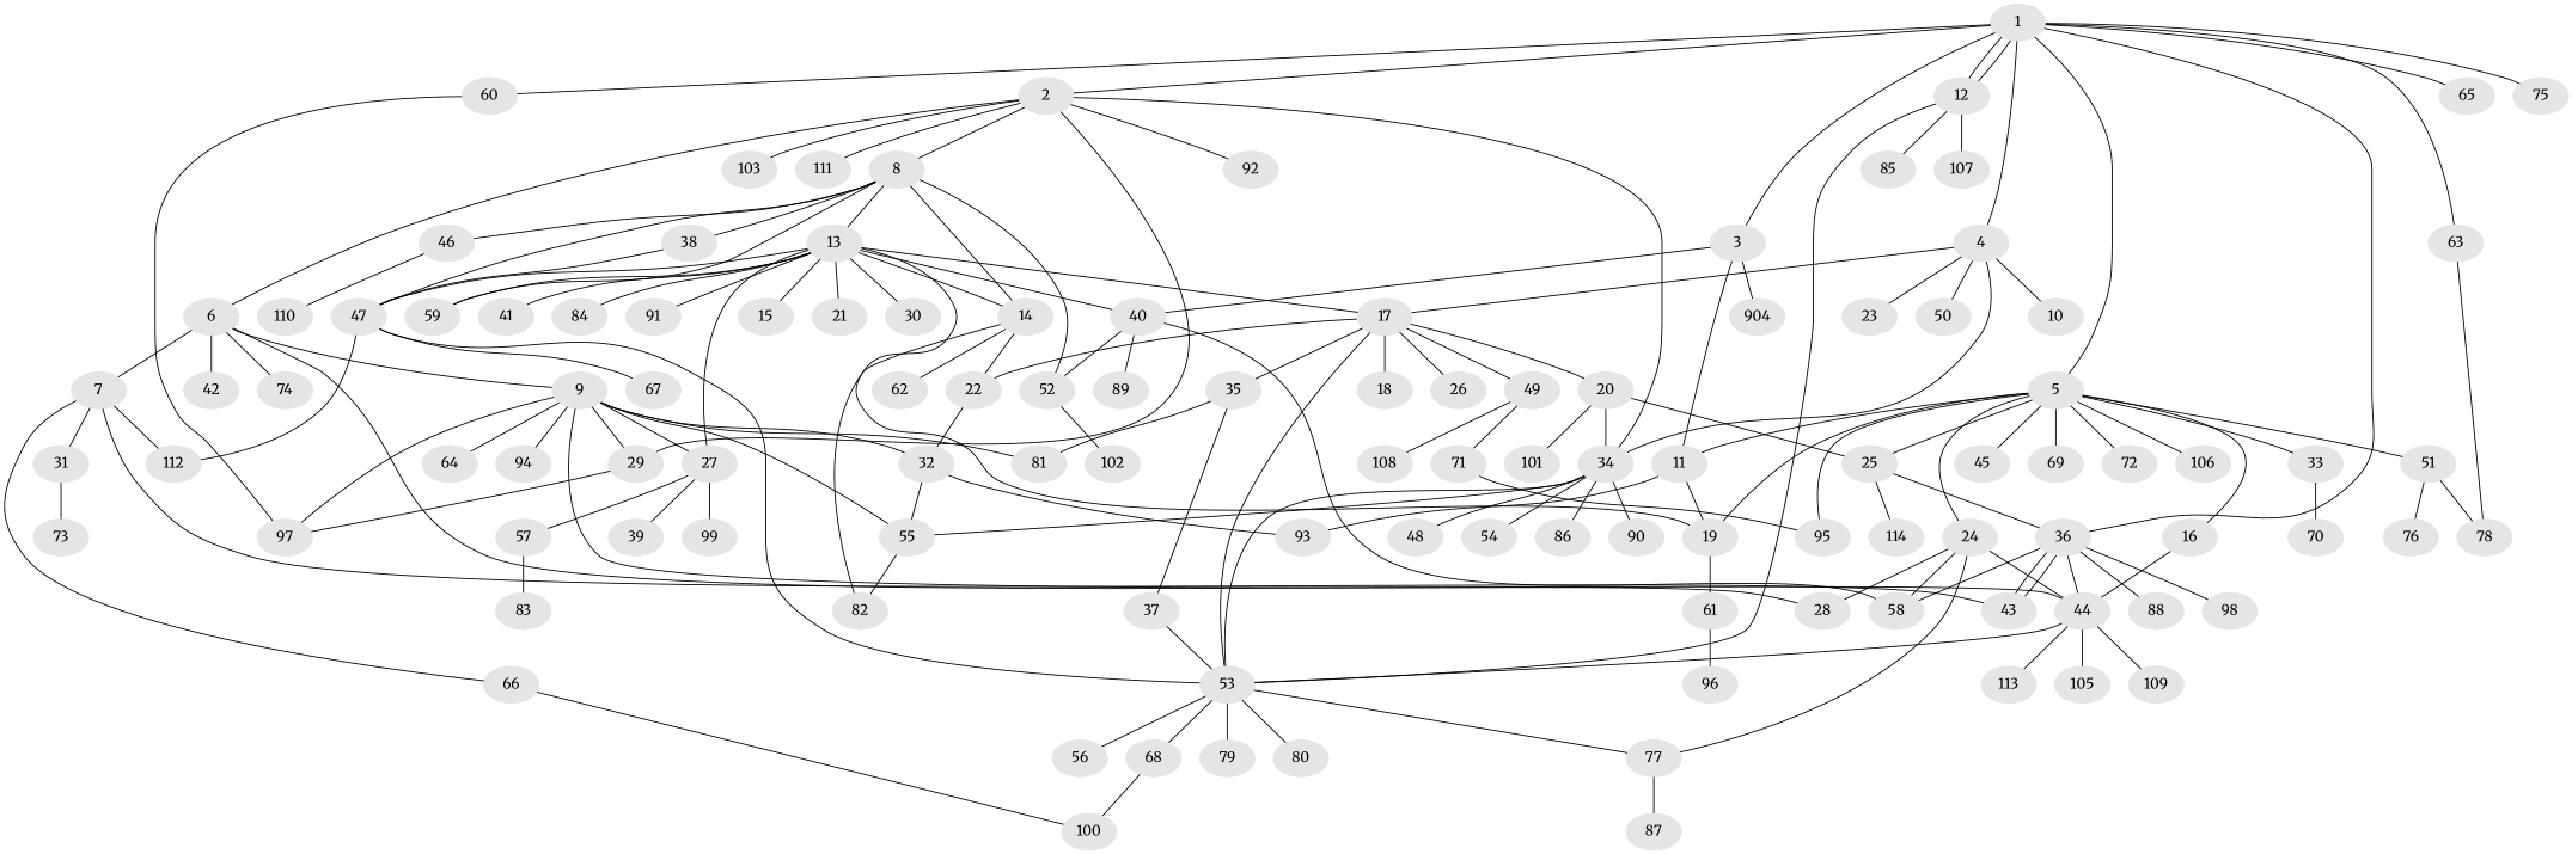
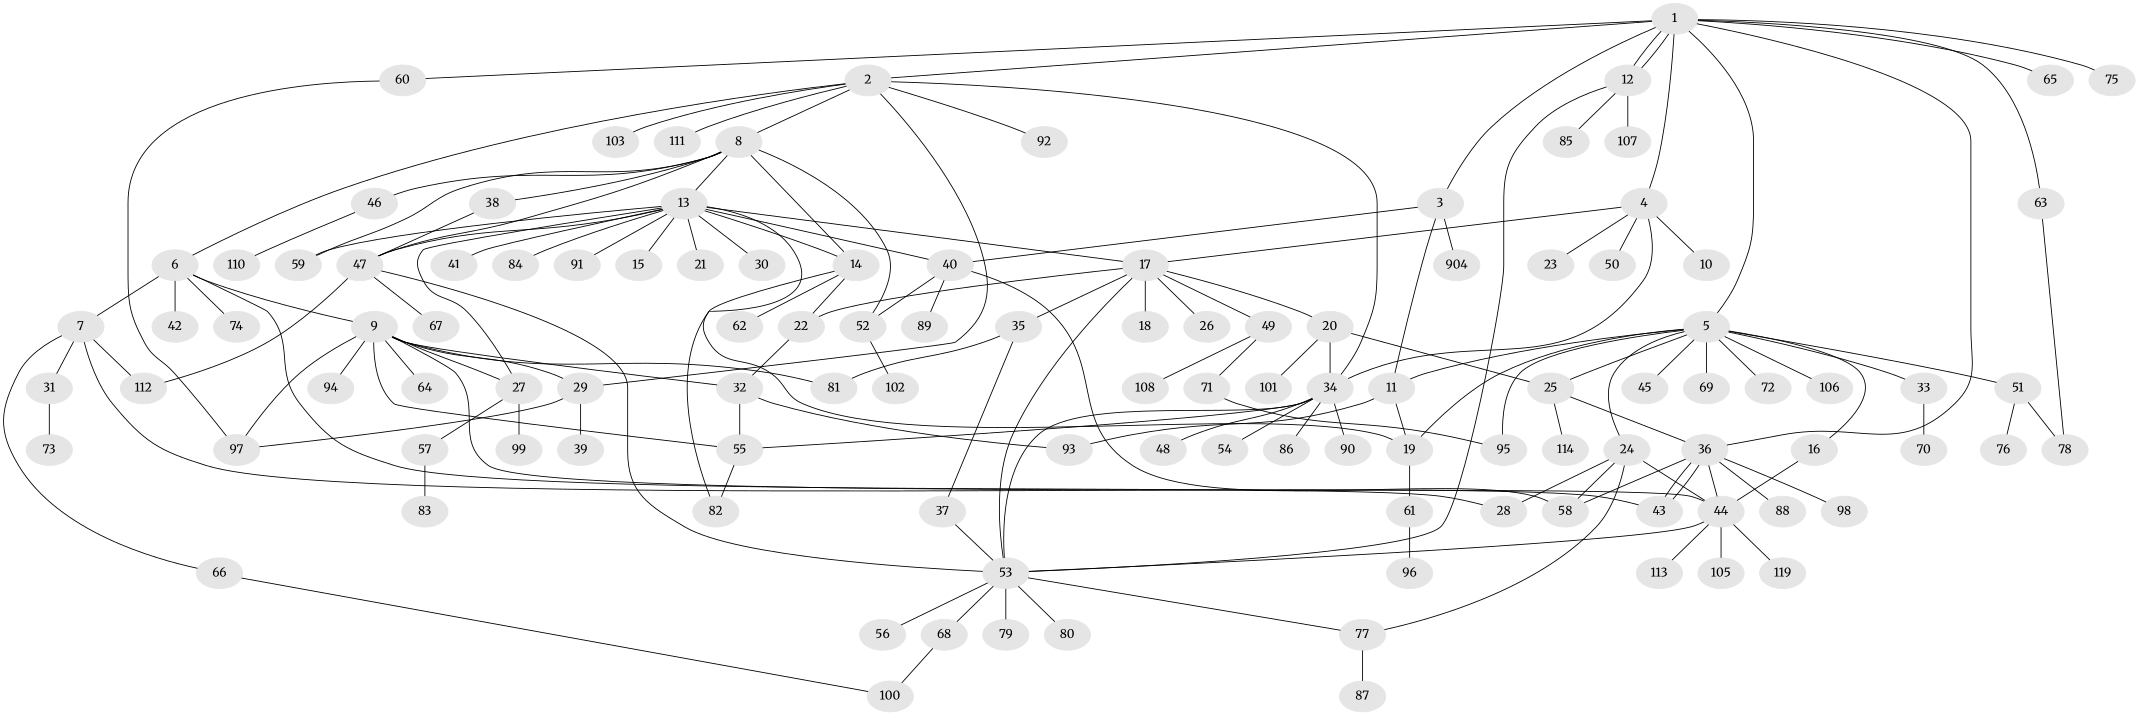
  graph {
    fontname=Merriweather
    node [color=gray90 fontname=Merriweather style=filled]
    edge [fontname=Merriweather]
    1
    2
    3
    4
    5
    12
    36
    60
    63
    65
    75
    6
    8
    29
    34
    92
    103
    111
    11
    40
    n21 [label=904]
    10
    17
    23
    50
    16
    19
    24
    25
    33
    45
    51
    69
    72
    95
    106
    53
    85
    107
    43
    44
    58
    88
    98
    97
    78
    7
    9
    28
    42
    74
    13
    14
    38
    46
    47
    52
    59
    39
    55
    48
    54
    86
    90
    93
    89
    22
    18
    20
    26
    35
    49
    61
    77
    114
    70
    76
    31
    66
    112
    27
    32
    64
    81
    94
    73
    100
    15
    21
    30
    41
    84
    91
    62
    82
    110
    67
    102
    57
    99
    105
-   109
+   109 [label=119]
    113
    56
    68
    79
    80
    101
    37
    71
    108
    96
    87
    83
    1 -- 2
    1 -- 3
    1 -- 4
    1 -- 5
    1 -- 12
    1 -- 12
    1 -- 36
    1 -- 60
    1 -- 63
    1 -- 65
    1 -- 75
    2 -- 6
    2 -- 8
    2 -- 29
    2 -- 34
    2 -- 92
    2 -- 103
    2 -- 111
    3 -- 11
    3 -- 40
    3 -- n21
    4 -- 34
    4 -- 10
    4 -- 17
    4 -- 23
    4 -- 50
    5 -- 11
    5 -- 16
    5 -- 19
    5 -- 24
    5 -- 25
    5 -- 33
    5 -- 45
    5 -- 51
    5 -- 69
    5 -- 72
    5 -- 95
    5 -- 106
    12 -- 53
    12 -- 85
    12 -- 107
    36 -- 43
    36 -- 43
    36 -- 44
    36 -- 58
    36 -- 88
    36 -- 98
    60 -- 97
    63 -- 78
    6 -- 7
    6 -- 9
    6 -- 28
    6 -- 42
    6 -- 74
    8 -- 13
    8 -- 14
    8 -- 38
    8 -- 46
    8 -- 47
    8 -- 52
    8 -- 59
    29 -- 97
-   27 -- 39
+   29 -- 39
    34 -- 53
    34 -- 55
    34 -- 48
    34 -- 54
    34 -- 86
    34 -- 90
    11 -- 19
    11 -- 93
    40 -- 58
    40 -- 52
    40 -- 89
    17 -- 53
    17 -- 22
    17 -- 18
    17 -- 20
    17 -- 26
    17 -- 35
    17 -- 49
    16 -- 44
    19 -- 61
    24 -- 44
    24 -- 58
    24 -- 28
    24 -- 77
    25 -- 36
    25 -- 114
    33 -- 70
    51 -- 78
    51 -- 76
    53 -- 77
    53 -- 56
    53 -- 68
    53 -- 79
    53 -- 80
    44 -- 53
    44 -- 105
    44 -- 109
    44 -- 113
    7 -- 43
    7 -- 31
    7 -- 66
    7 -- 112
    9 -- 29
    9 -- 44
    9 -- 97
    9 -- 55
    9 -- 27
    9 -- 32
    9 -- 64
    9 -- 81
    9 -- 94
    13 -- 40
    13 -- 17
    13 -- 19
    13 -- 14
    13 -- 47
    13 -- 59
    13 -- 27
    13 -- 15
    13 -- 21
    13 -- 30
    13 -- 41
    13 -- 84
    13 -- 91
    14 -- 22
    14 -- 62
    14 -- 82
    38 -- 47
    46 -- 110
    47 -- 53
    47 -- 112
    47 -- 67
    52 -- 102
    55 -- 82
    22 -- 32
    20 -- 34
    20 -- 25
    20 -- 101
    35 -- 81
    35 -- 37
    49 -- 71
    49 -- 108
    61 -- 96
    77 -- 87
    31 -- 73
    66 -- 100
    27 -- 57
    27 -- 99
    32 -- 55
    32 -- 93
    57 -- 83
    68 -- 100
    37 -- 53
    71 -- 95
  }
